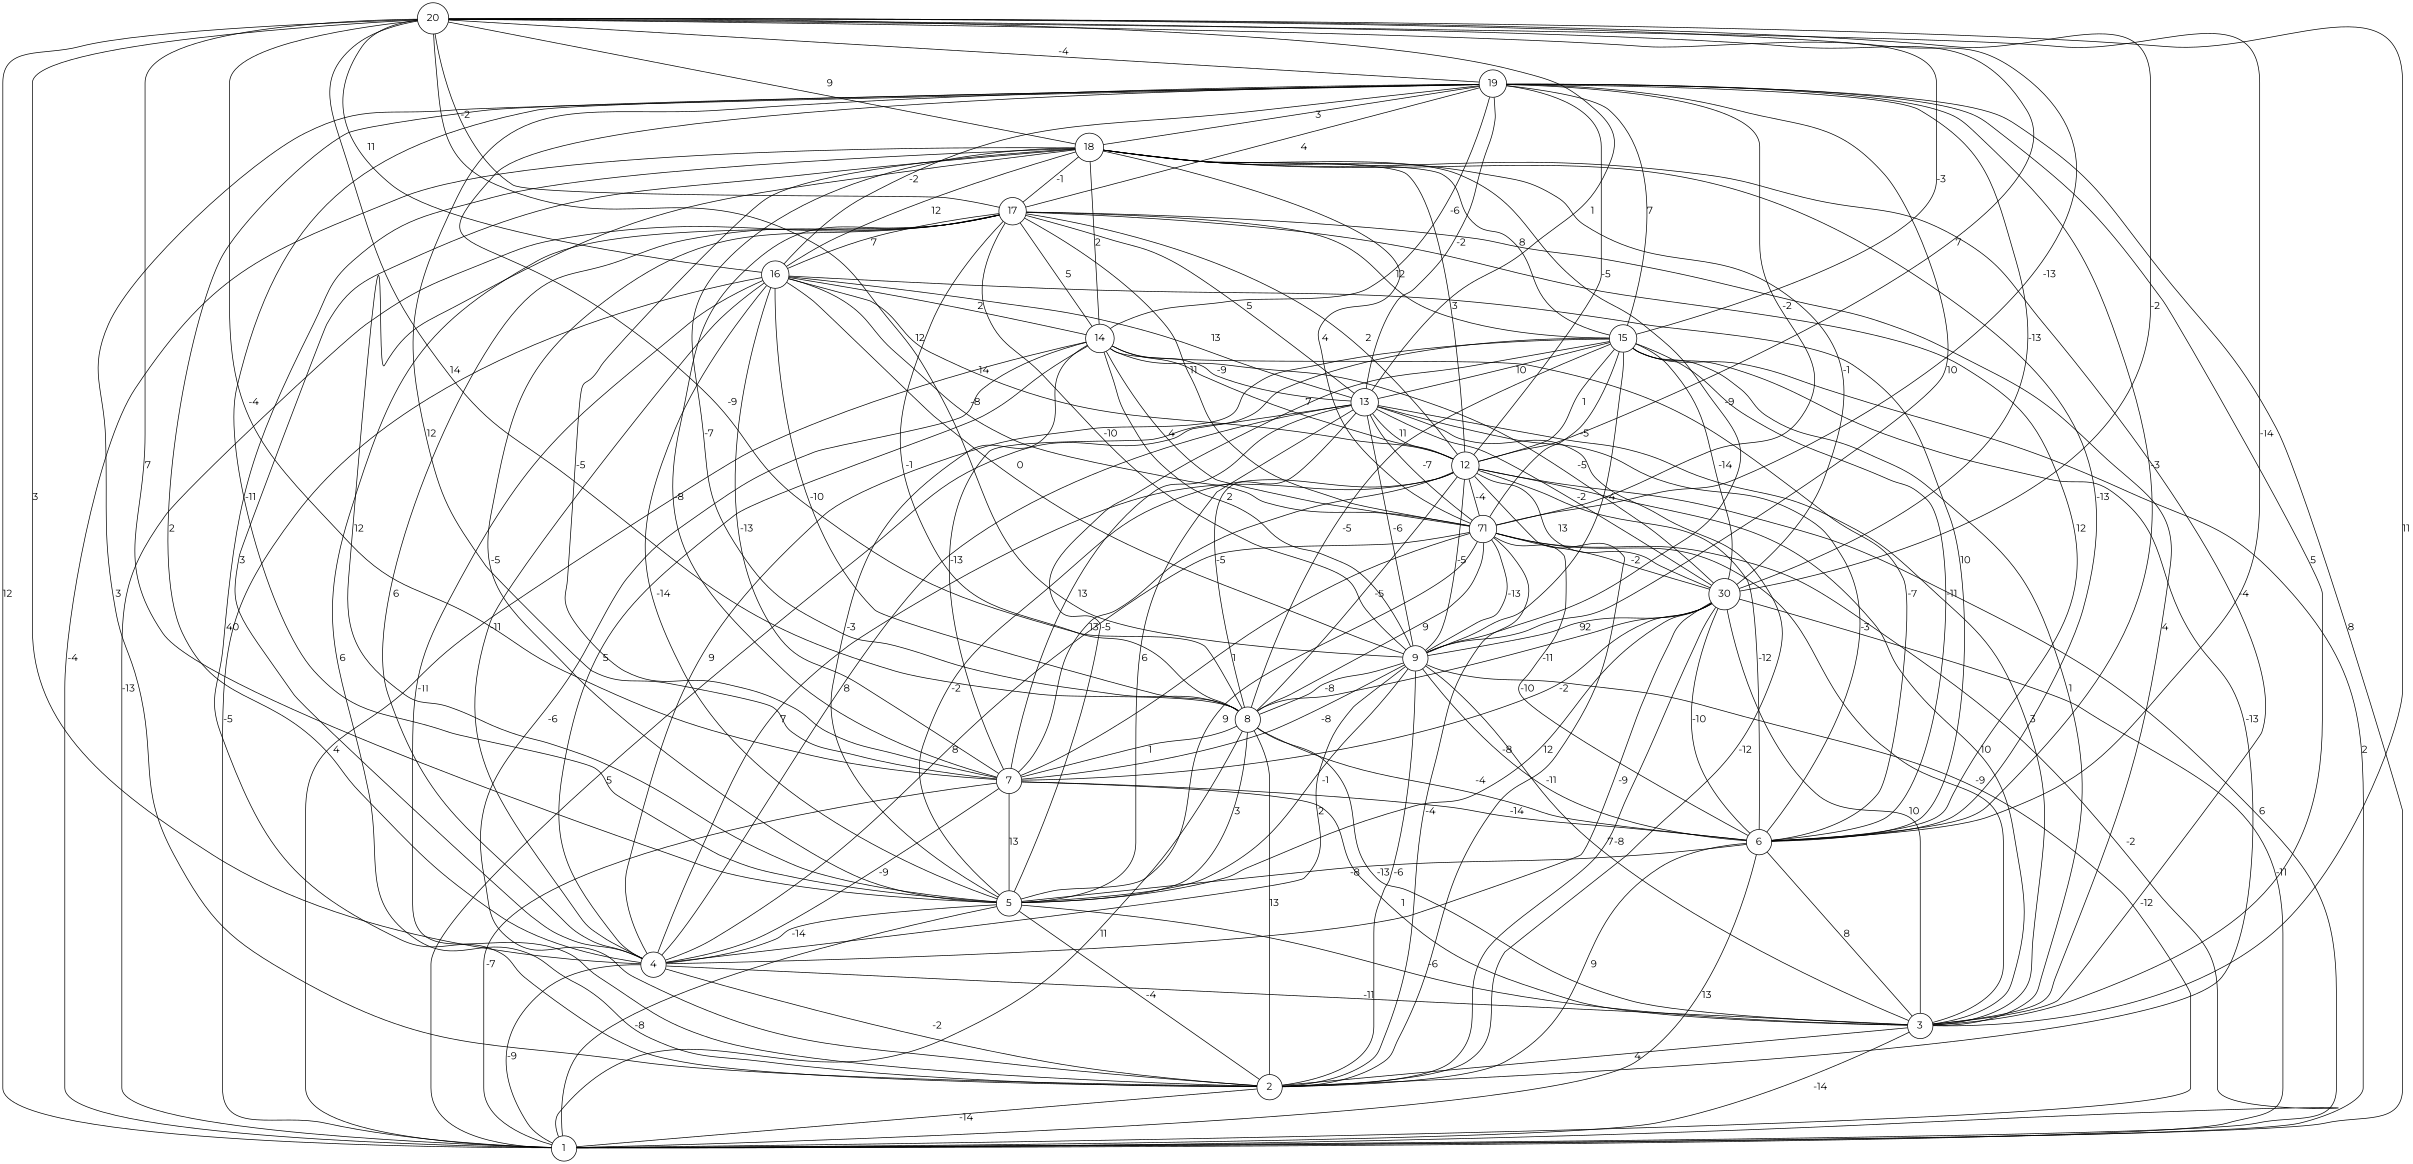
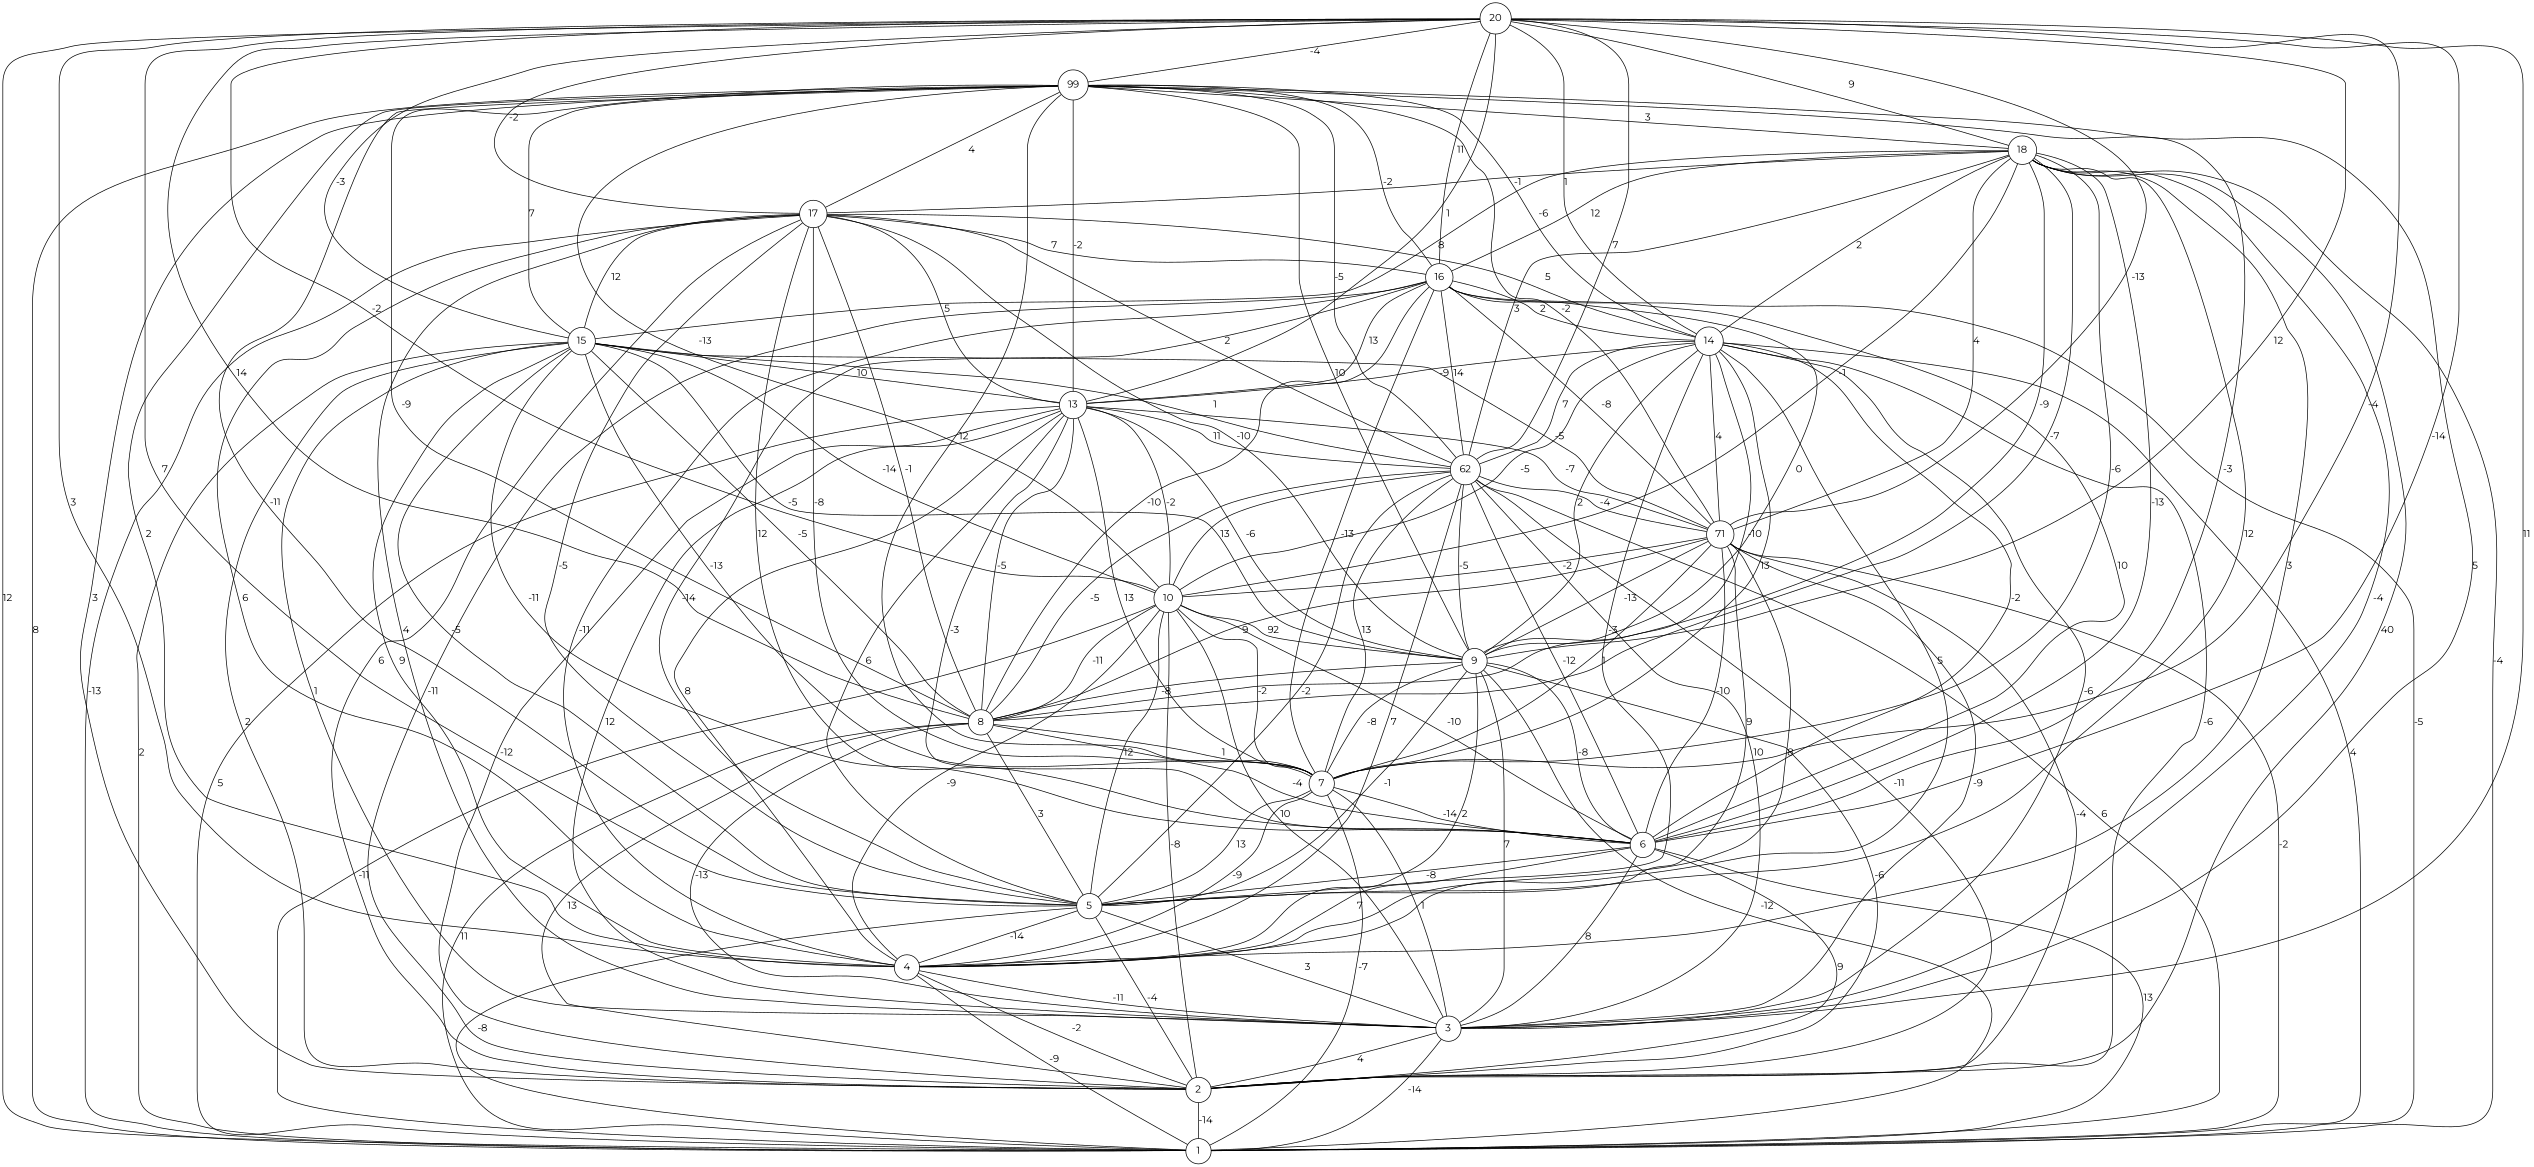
  graph {
    fontname=Montserrat
    node [fontname=Montserrat shape=circle]
    edge [fontname=Montserrat]
    20
    1
    3
    4
    5
    6
    7
    8
    9
-   10 [label=30]
+   10
    n11 [label=71]
-   12
+   12 [label=62]
    13
    14
    15
    16
    17
    18
-   19
+   19 [label=99]
    2
    20 -- 1 [label=12]
    20 -- 3 [label=11]
    20 -- 4 [label=3]
    20 -- 5 [label=7]
    20 -- 6 [label=-14]
    20 -- 7 [label=-4]
    20 -- 8 [label=14]
    20 -- 9 [label=12]
    20 -- 10 [label=-2]
    20 -- n11 [label=-13]
    20 -- 12 [label=7]
    20 -- 13 [label=1]
+   20 -- 14 [label=1]
    20 -- 15 [label=-3]
    20 -- 16 [label=11]
    20 -- 17 [label=-2]
    20 -- 18 [label=9]
    20 -- 19 [label=-4]
    3 -- 1 [label=-14]
    3 -- 2 [label=4]
    4 -- 1 [label=-9]
    4 -- 3 [label=-11]
    4 -- 2 [label=-2]
    5 -- 1 [label=-8]
-   5 -- 3 [label=-6]
+   5 -- 3 [label=3]
    5 -- 4 [label=-14]
    5 -- 2 [label=-4]
    6 -- 1 [label=13]
    6 -- 3 [label=8]
+   6 -- 4 [label=7]
    6 -- 5 [label=-8]
    6 -- 2 [label=9]
    7 -- 1 [label=-7]
    7 -- 3 [label=1]
    7 -- 4 [label=-9]
    7 -- 5 [label=13]
    7 -- 6 [label=-14]
    8 -- 1 [label=11]
    8 -- 3 [label=-13]
    8 -- 5 [label=3]
    8 -- 6 [label=-4]
    8 -- 7 [label=1]
    8 -- 2 [label=13]
    9 -- 1 [label=-12]
    9 -- 3 [label=7]
    9 -- 4 [label=2]
    9 -- 5 [label=-1]
    9 -- 6 [label=-8]
    9 -- 7 [label=-8]
    9 -- 8 [label=-8]
    9 -- 2 [label=-6]
    10 -- 1 [label=-11]
    10 -- 3 [label=10]
    10 -- 4 [label=-9]
    10 -- 5 [label=12]
    10 -- 6 [label=-10]
    10 -- 7 [label=-2]
    10 -- 8 [label=-11]
    10 -- 9 [label=92]
    10 -- 2 [label=-8]
    n11 -- 1 [label=-2]
    n11 -- 3 [label=-9]
    n11 -- 4 [label=8]
    n11 -- 5 [label=9]
    n11 -- 6 [label=-10]
    n11 -- 7 [label=1]
    n11 -- 8 [label=9]
    n11 -- 9 [label=-13]
    n11 -- 10 [label=-2]
    n11 -- 2 [label=-4]
    12 -- 1 [label=6]
    12 -- 3 [label=10]
    12 -- 4 [label=7]
    12 -- 5 [label=-2]
    12 -- 6 [label=-12]
    12 -- 7 [label=13]
    12 -- 8 [label=-5]
    12 -- 9 [label=-5]
    12 -- 10 [label=13]
    12 -- n11 [label=-4]
    12 -- 2 [label=-11]
    13 -- 1 [label=5]
-   13 -- 3 [label=3]
+   13 -- 3 [label=12]
    13 -- 4 [label=8]
    13 -- 5 [label=6]
    13 -- 6 [label=-3]
    13 -- 7 [label=13]
    13 -- 8 [label=-5]
    13 -- 9 [label=-6]
    13 -- 10 [label=-2]
    13 -- n11 [label=-7]
    13 -- 12 [label=11]
    13 -- 2 [label=-12]
    14 -- 1 [label=4]
+   14 -- 3 [label=-6]
    14 -- 4 [label=5]
    14 -- 5 [label=-3]
-   14 -- 6 [label=-7]
+   14 -- 6 [label=-2]
+   14 -- 7 [label=13]
+   14 -- 8 [label=-10]
    14 -- 9 [label=2]
    14 -- 10 [label=-5]
    14 -- n11 [label=4]
    14 -- 12 [label=7]
    14 -- 13 [label=-9]
    14 -- 2 [label=-6]
    15 -- 1 [label=2]
    15 -- 3 [label=1]
    15 -- 4 [label=9]
    15 -- 5 [label=-5]
    15 -- 6 [label=-11]
    15 -- 7 [label=-13]
    15 -- 8 [label=-5]
-   15 -- 9 [label=-4]
+   15 -- 9 [label=-5]
    15 -- 10 [label=-14]
    15 -- n11 [label=-5]
    15 -- 12 [label=1]
    15 -- 13 [label=10]
-   15 -- 2 [label=-13]
+   15 -- 2 [label=2]
    16 -- 1 [label=-5]
    16 -- 4 [label=-11]
    16 -- 5 [label=-14]
    16 -- 6 [label=10]
    16 -- 7 [label=-13]
    16 -- 8 [label=-10]
    16 -- 9 [label=0]
    16 -- n11 [label=-8]
    16 -- 12 [label=14]
    16 -- 13 [label=13]
    16 -- 14 [label=2]
    16 -- 2 [label=-11]
    17 -- 1 [label=-13]
    17 -- 3 [label=4]
    17 -- 4 [label=6]
    17 -- 5 [label=-5]
    17 -- 6 [label=12]
    17 -- 7 [label=-8]
    17 -- 8 [label=-1]
    17 -- 9 [label=-10]
-   17 -- n11 [label=11]
    17 -- 12 [label=2]
    17 -- 13 [label=5]
    17 -- 14 [label=5]
    17 -- 15 [label=12]
    17 -- 16 [label=7]
    17 -- 2 [label=6]
    18 -- 1 [label=-4]
    18 -- 3 [label=-4]
    18 -- 4 [label=3]
    18 -- 5 [label=12]
    18 -- 6 [label=-13]
-   18 -- 7 [label=-5]
+   18 -- 7 [label=-6]
    18 -- 8 [label=-7]
    18 -- 9 [label=-9]
    18 -- 10 [label=-1]
    18 -- n11 [label=4]
    18 -- 12 [label=3]
    18 -- 14 [label=2]
    18 -- 15 [label=8]
    18 -- 16 [label=12]
    18 -- 17 [label=-1]
    18 -- 2 [label=40]
    19 -- 1 [label=8]
    19 -- 3 [label=5]
    19 -- 4 [label=2]
    19 -- 5 [label=-11]
    19 -- 6 [label=-3]
    19 -- 7 [label=12]
    19 -- 8 [label=-9]
    19 -- 9 [label=10]
    19 -- 10 [label=-13]
    19 -- n11 [label=-2]
    19 -- 12 [label=-5]
    19 -- 13 [label=-2]
    19 -- 14 [label=-6]
    19 -- 15 [label=7]
    19 -- 16 [label=-2]
    19 -- 17 [label=4]
    19 -- 18 [label=3]
    19 -- 2 [label=3]
    2 -- 1 [label=-14]
  }
